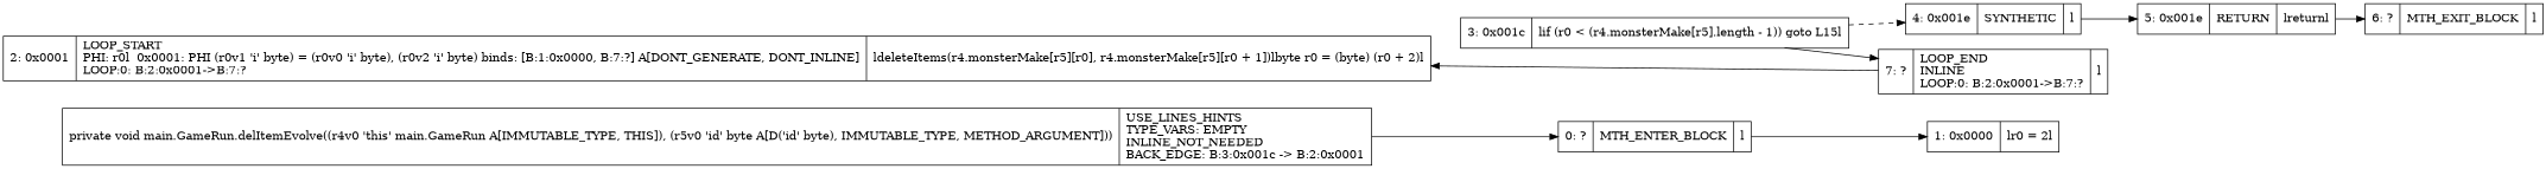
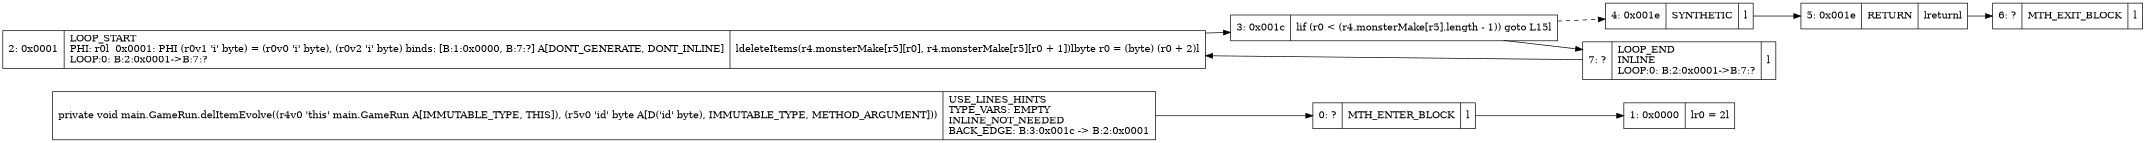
  digraph {
    rankdir=LR
    node [shape=record]
    n1 [label="{0\:\ ?|MTH_ENTER_BLOCK\l|l}"]
    n2 [label="{1\:\ 0x0000|lr0 = 2l}"]
    n3 [label="{2\:\ 0x0001|LOOP_START\lPHI: r0l  0x0001: PHI (r0v1 'i' byte) = (r0v0 'i' byte), (r0v2 'i' byte) binds: [B:1:0x0000, B:7:?] A[DONT_GENERATE, DONT_INLINE]\lLOOP:0: B:2:0x0001\-\>B:7:?\l|ldeleteItems(r4.monsterMake[r5][r0], r4.monsterMake[r5][r0 + 1])lbyte r0 = (byte) (r0 + 2)l}"]
    n4 [label="{3\:\ 0x001c|lif (r0 \< (r4.monsterMake[r5].length \- 1)) goto L15l}"]
    n5 [label="{4\:\ 0x001e|SYNTHETIC\l|l}"]
    n6 [label="{7\:\ ?|LOOP_END\lINLINE\lLOOP:0: B:2:0x0001\-\>B:7:?\l|l}"]
    n7 [label="{5\:\ 0x001e|RETURN\l|lreturnl}"]
    n8 [label="{6\:\ ?|MTH_EXIT_BLOCK\l|l}"]
    n9 [label="{private void main.GameRun.delItemEvolve((r4v0 'this' main.GameRun A[IMMUTABLE_TYPE, THIS]), (r5v0 'id' byte A[D('id' byte), IMMUTABLE_TYPE, METHOD_ARGUMENT]))  | USE_LINES_HINTS\lTYPE_VARS: EMPTY\lINLINE_NOT_NEEDED\lBACK_EDGE: B:3:0x001c \-\> B:2:0x0001\l}"]
    n1 -> n2
+   n3 -> n4
    n4 -> n5 [style=dashed]
    n4 -> n6
    n5 -> n7
    n6 -> n3
    n7 -> n8
    n9 -> n1
  }
